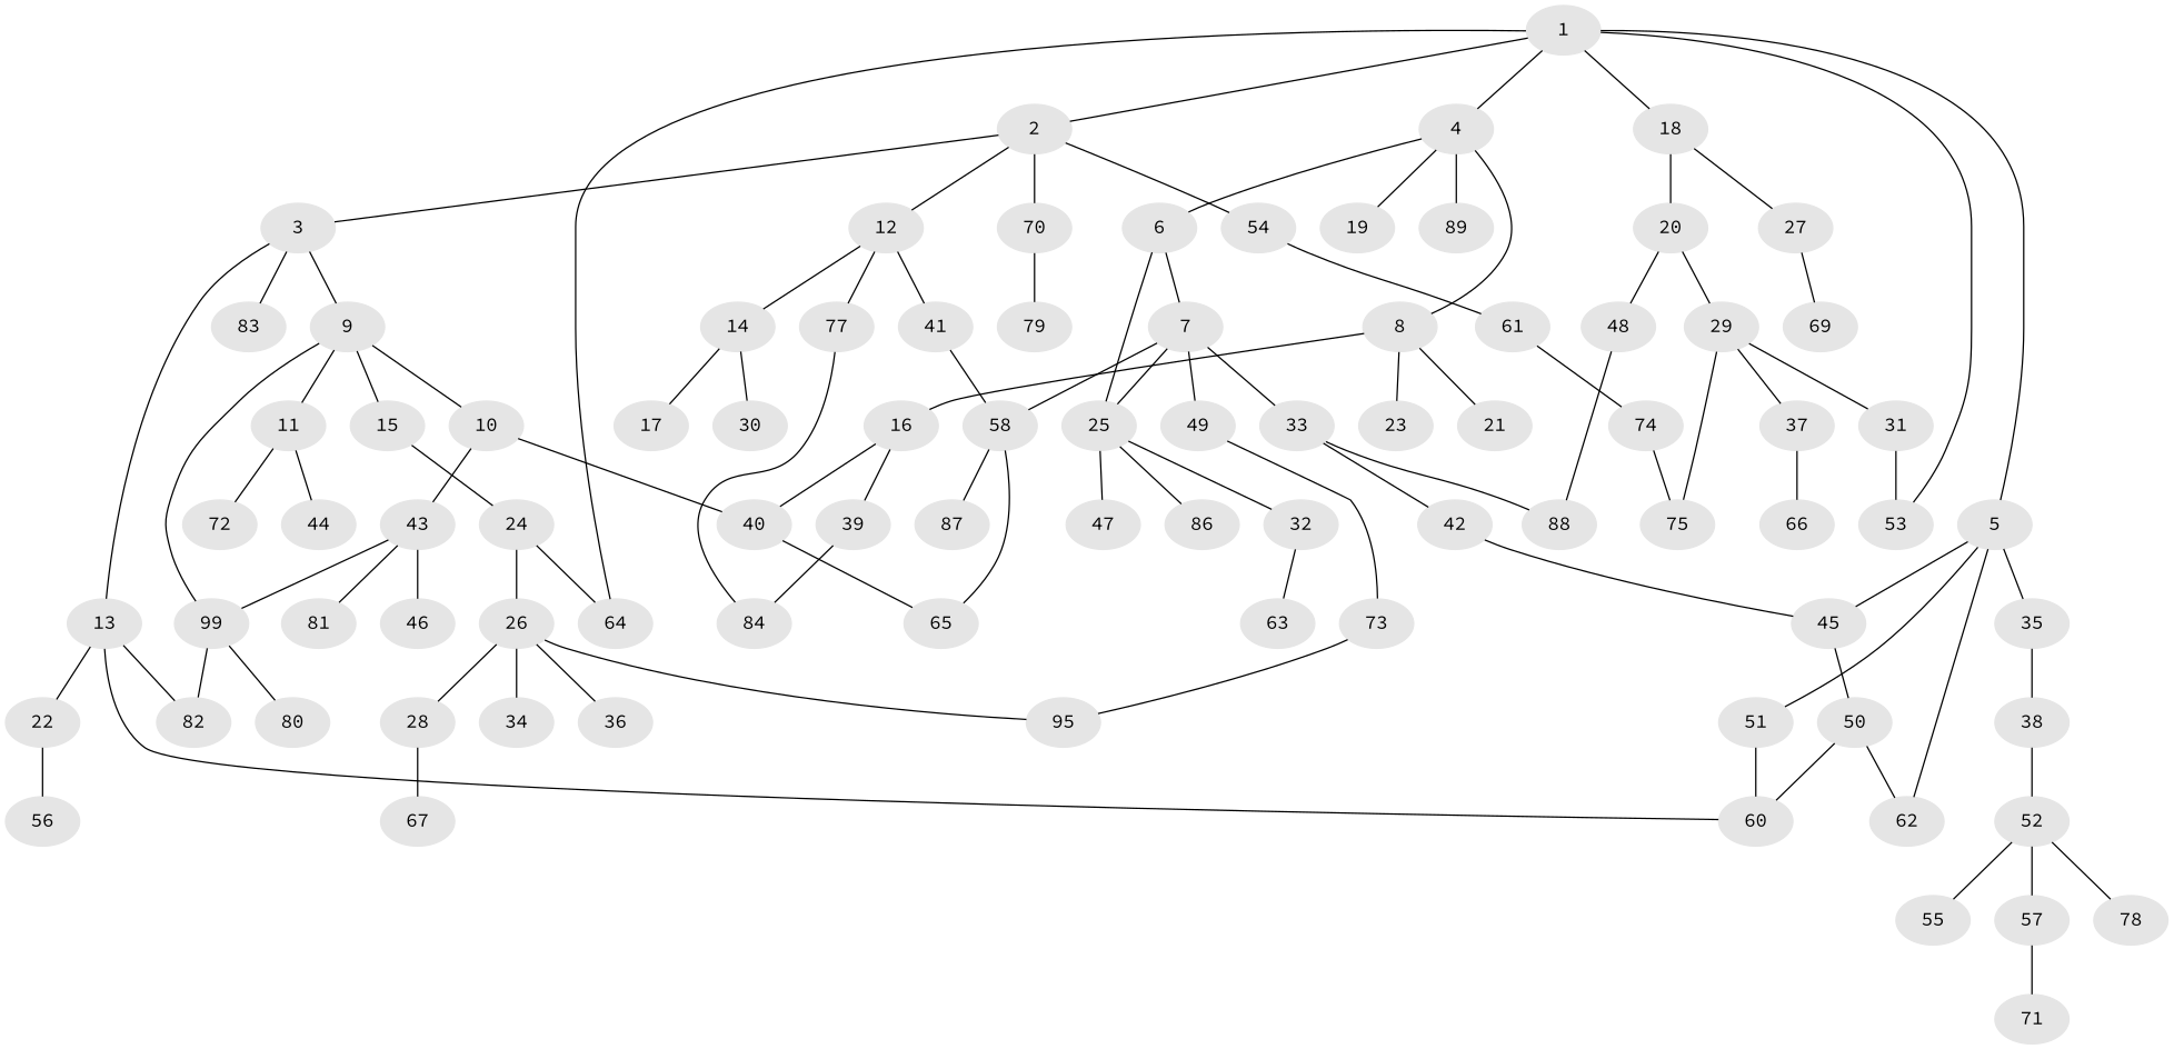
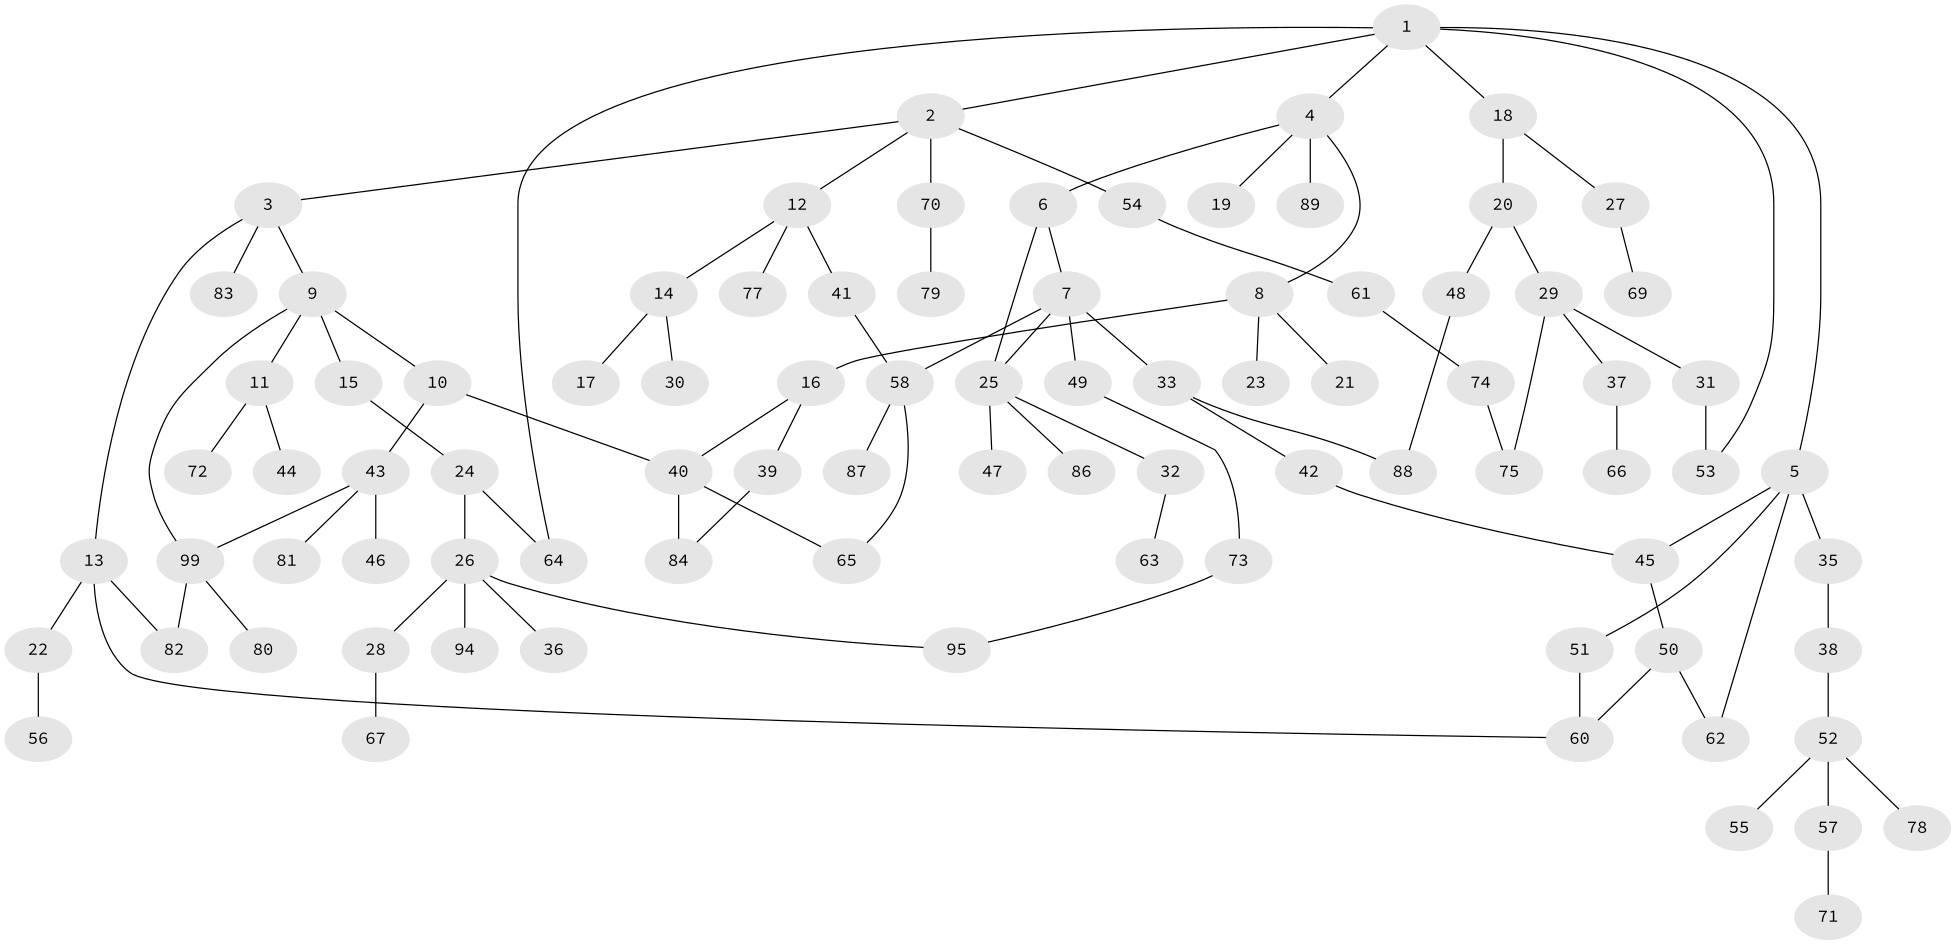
  graph {
    fontname="Source Code Pro"
    node [color=gray90 fontname="Source Code Pro" style=filled]
    edge [fontname="Source Code Pro"]
    1
    2
    4
    5
    18
    53
    64
    3
    12
    54
    70
    6
    8
    19
    89
    35
    45
    51
    62
    20
    27
    9
    13
    83
    14
    41
    77
    61
    79
    10
    11
    15
    n33 [label=99]
    22
    60
    82
    7
    25
    16
    21
    23
    38
    50
    33
    49
    58
    32
    47
    86
    42
    88
    73
    65
    87
    40
    39
    43
    44
    72
    24
    80
    46
    81
    17
    30
    84
    56
    26
    29
    48
    69
    31
    37
    75
    28
-   34
+   34 [label=94]
    36
    n78 [label=95]
    63
    67
    66
    52
    55
    57
    78
    71
    74
    1 -- 2
    1 -- 4
    1 -- 5
    1 -- 18
    1 -- 53
    1 -- 64
    2 -- 3
    2 -- 12
    2 -- 54
    2 -- 70
    4 -- 6
    4 -- 8
    4 -- 19
    4 -- 89
    5 -- 35
    5 -- 45
    5 -- 51
    5 -- 62
    18 -- 20
    18 -- 27
    3 -- 9
    3 -- 13
    3 -- 83
    12 -- 14
    12 -- 41
    12 -- 77
    54 -- 61
    70 -- 79
    6 -- 7
    6 -- 25
    8 -- 16
    8 -- 21
    8 -- 23
    35 -- 38
    45 -- 50
    51 -- 60
    20 -- 29
    20 -- 48
    27 -- 69
    9 -- 10
    9 -- 11
    9 -- 15
    9 -- n33
    13 -- 22
    13 -- 60
    13 -- 82
    14 -- 17
    14 -- 30
    41 -- 58
-   77 -- 84
+   40 -- 84
    61 -- 74
    10 -- 40
    10 -- 43
    11 -- 44
    11 -- 72
    15 -- 24
    n33 -- 82
    n33 -- 80
    22 -- 56
    7 -- 25
    7 -- 33
    7 -- 49
    7 -- 58
    25 -- 32
    25 -- 47
    25 -- 86
    16 -- 40
    16 -- 39
    38 -- 52
    50 -- 62
    50 -- 60
    33 -- 42
    33 -- 88
    49 -- 73
    58 -- 65
    58 -- 87
    32 -- 63
    42 -- 45
    73 -- n78
    40 -- 65
    39 -- 84
    43 -- n33
    43 -- 46
    43 -- 81
    24 -- 64
    24 -- 26
    26 -- 28
    26 -- 34
    26 -- 36
    26 -- n78
    29 -- 31
    29 -- 37
    29 -- 75
    48 -- 88
    31 -- 53
    37 -- 66
    28 -- 67
    52 -- 55
    52 -- 57
    52 -- 78
    57 -- 71
    74 -- 75
  }
